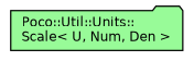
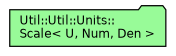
  digraph {
    rankdir=TB
-   n1 [color=black fillcolor=palegreen fontname=Helvetica fontsize=10 height=0.2 label="Poco::Util::Units::\lScale\< U, Num, Den \>" shape=folder style=filled width=0.4]
+   n1 [color=black fillcolor=palegreen fontname=Helvetica fontsize=10 height=0.2 label="Util::Util::Units::\lScale\< U, Num, Den \>" shape=folder style=filled width=0.4]
  }
